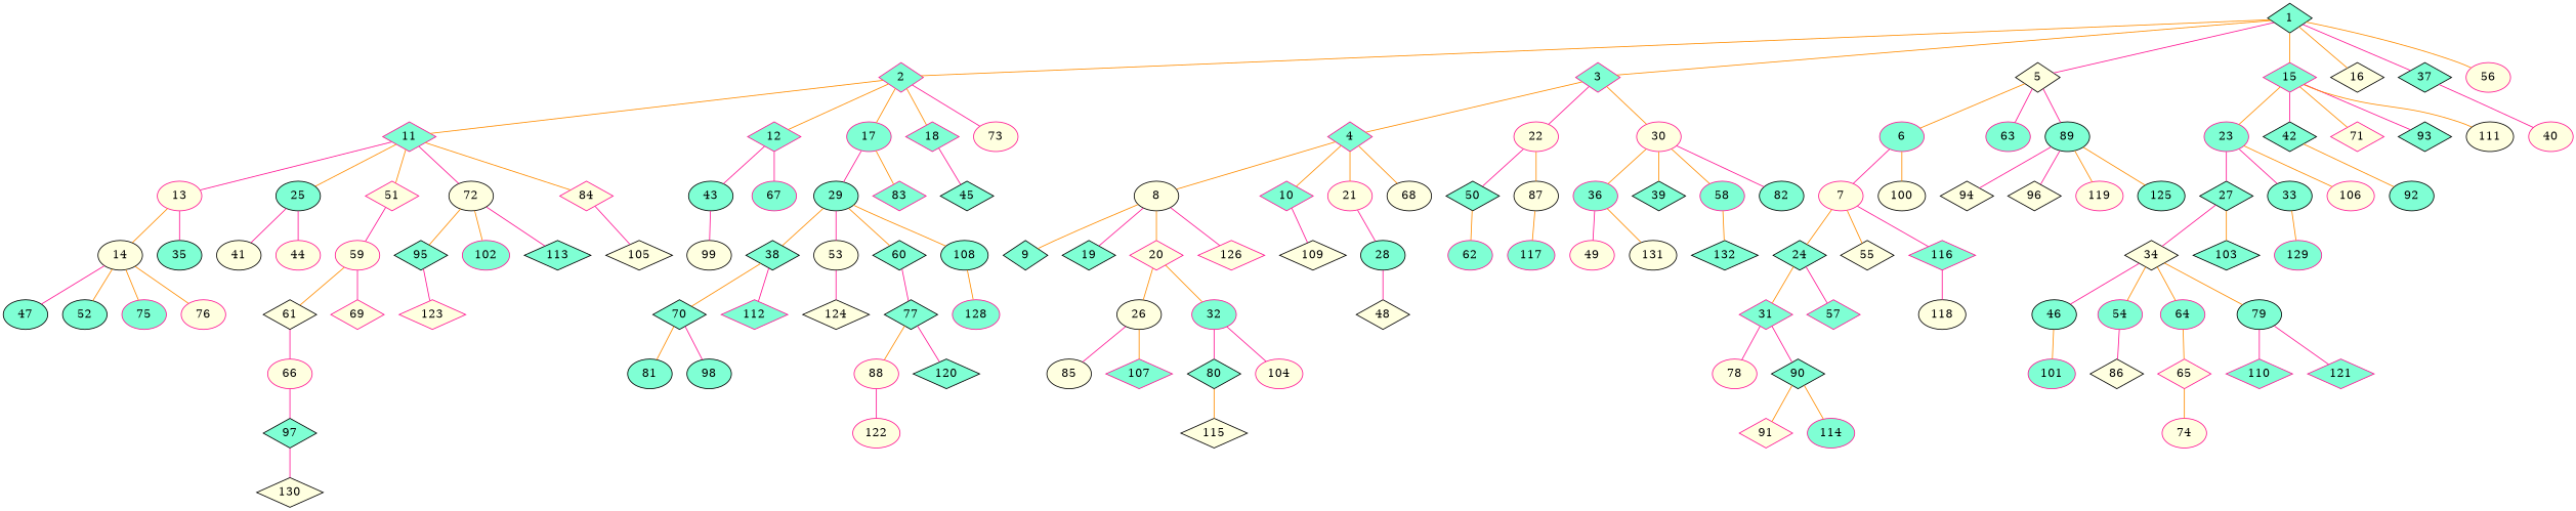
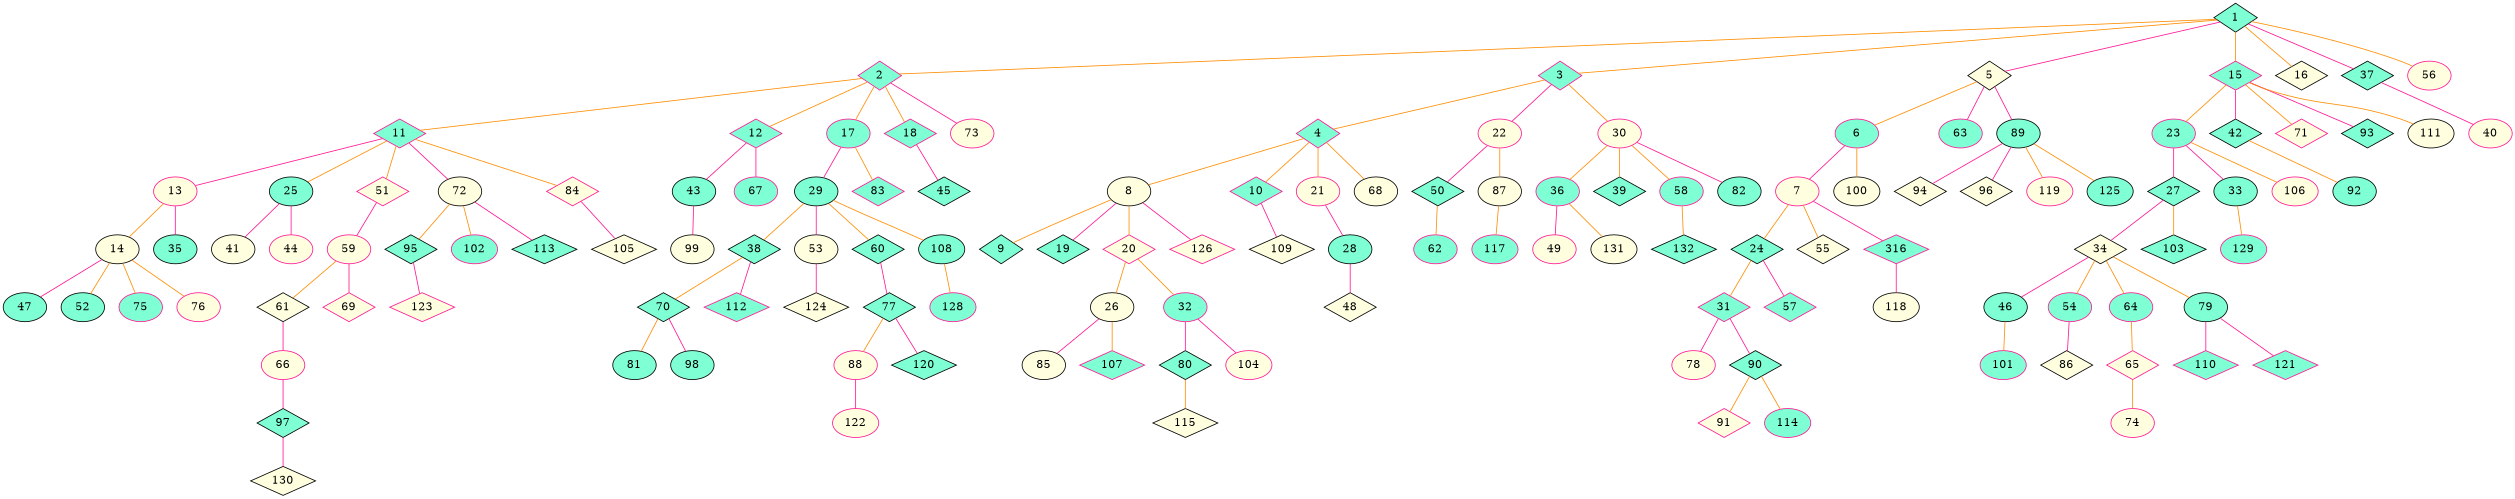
  graph {
    node [color=black fillcolor=aquamarine shape=ellipse style=filled]
    edge [color=darkorange]
    1 [shape=diamond]
    2 [color=deeppink shape=diamond]
    3 [color=deeppink shape=diamond]
    5 [fillcolor=lightyellow shape=diamond]
    15 [color=deeppink shape=diamond]
    16 [fillcolor=lightyellow shape=diamond]
    37 [shape=diamond]
    56 [color=deeppink fillcolor=lightyellow]
    11 [color=deeppink shape=diamond]
    12 [color=deeppink shape=diamond]
    17 [color=deeppink]
    18 [color=deeppink shape=diamond]
    73 [color=deeppink fillcolor=lightyellow]
    4 [color=deeppink shape=diamond]
    22 [color=deeppink fillcolor=lightyellow]
    30 [color=deeppink fillcolor=lightyellow]
    6 [color=deeppink]
    63 [color=deeppink]
    89
    23 [color=deeppink]
    42 [shape=diamond]
    71 [color=deeppink fillcolor=lightyellow shape=diamond]
    93 [shape=diamond]
    111 [fillcolor=lightyellow]
    40 [color=deeppink fillcolor=lightyellow]
    13 [color=deeppink fillcolor=lightyellow]
    25
    51 [color=deeppink fillcolor=lightyellow shape=diamond]
    72 [fillcolor=lightyellow]
    84 [color=deeppink fillcolor=lightyellow shape=diamond]
    43
    67 [color=deeppink]
    29
    83 [color=deeppink shape=diamond]
    45 [shape=diamond]
    8 [fillcolor=lightyellow]
    10 [color=deeppink shape=diamond]
    21 [color=deeppink fillcolor=lightyellow]
    68 [fillcolor=lightyellow]
    50 [shape=diamond]
    87 [fillcolor=lightyellow]
    36 [color=deeppink]
    39 [shape=diamond]
    58 [color=deeppink]
    82
    9 [shape=diamond]
    19 [shape=diamond]
    20 [color=deeppink fillcolor=lightyellow shape=diamond]
    126 [color=deeppink fillcolor=lightyellow shape=diamond]
    109 [fillcolor=lightyellow shape=diamond]
    28
    7 [color=deeppink fillcolor=lightyellow]
    100 [fillcolor=lightyellow]
    94 [fillcolor=lightyellow shape=diamond]
    96 [fillcolor=lightyellow shape=diamond]
    119 [color=deeppink fillcolor=lightyellow]
    125
    24 [shape=diamond]
    55 [fillcolor=lightyellow shape=diamond]
-   116 [color=deeppink shape=diamond]
+   116 [color=deeppink shape=diamond label=316]
    31 [color=deeppink shape=diamond]
    57 [color=deeppink shape=diamond]
    118 [fillcolor=lightyellow]
    26 [fillcolor=lightyellow]
    32 [color=deeppink]
    14 [fillcolor=lightyellow]
    35
    41 [fillcolor=lightyellow]
    44 [color=deeppink fillcolor=lightyellow]
    59 [color=deeppink fillcolor=lightyellow]
    95 [shape=diamond]
    102 [color=deeppink]
    113 [shape=diamond]
    105 [fillcolor=lightyellow shape=diamond]
    99 [fillcolor=lightyellow]
    47
    52
    75 [color=deeppink]
    76 [color=deeppink fillcolor=lightyellow]
    27 [shape=diamond]
    33
    106 [color=deeppink fillcolor=lightyellow]
    92
    38 [shape=diamond]
    53 [fillcolor=lightyellow]
    60 [shape=diamond]
    108
    85 [fillcolor=lightyellow]
    107 [color=deeppink shape=diamond]
    80 [shape=diamond]
    104 [color=deeppink fillcolor=lightyellow]
    48 [fillcolor=lightyellow shape=diamond]
    62 [color=deeppink]
    117 [color=deeppink]
    34 [fillcolor=lightyellow shape=diamond]
    103 [shape=diamond]
    129 [color=deeppink]
    78 [color=deeppink fillcolor=lightyellow]
    90 [shape=diamond]
    46
    54 [color=deeppink]
    64 [color=deeppink]
    79
    70 [shape=diamond]
    112 [color=deeppink shape=diamond]
    124 [fillcolor=lightyellow shape=diamond]
    77 [shape=diamond]
    128 [color=deeppink]
    49 [color=deeppink fillcolor=lightyellow]
    131 [fillcolor=lightyellow]
    132 [shape=diamond]
    91 [color=deeppink fillcolor=lightyellow shape=diamond]
    114 [color=deeppink]
    115 [fillcolor=lightyellow shape=diamond]
    101 [color=deeppink]
    86 [fillcolor=lightyellow shape=diamond]
    65 [color=deeppink fillcolor=lightyellow shape=diamond]
    110 [color=deeppink shape=diamond]
    121 [color=deeppink shape=diamond]
    81
    98
    61 [fillcolor=lightyellow shape=diamond]
    69 [color=deeppink fillcolor=lightyellow shape=diamond]
    66 [color=deeppink fillcolor=lightyellow]
    88 [color=deeppink fillcolor=lightyellow]
    120 [shape=diamond]
    97 [shape=diamond]
    74 [color=deeppink fillcolor=lightyellow]
    130 [fillcolor=lightyellow shape=diamond]
    123 [color=deeppink fillcolor=lightyellow shape=diamond]
    122 [color=deeppink fillcolor=lightyellow]
    1 -- 2
    1 -- 3
    1 -- 5 [color=deeppink]
    1 -- 15
    1 -- 16
    1 -- 37 [color=deeppink]
    1 -- 56
    2 -- 11
    2 -- 12
    2 -- 17
    2 -- 18
    2 -- 73 [color=deeppink]
    3 -- 4
    3 -- 22 [color=deeppink]
    3 -- 30
    5 -- 6
    5 -- 63 [color=deeppink]
    5 -- 89 [color=deeppink]
    15 -- 23
    15 -- 42 [color=deeppink]
    15 -- 71
    15 -- 93 [color=deeppink]
    15 -- 111
    37 -- 40 [color=deeppink]
    11 -- 13 [color=deeppink]
    11 -- 25
    11 -- 51
    11 -- 72 [color=deeppink]
    11 -- 84
    12 -- 43 [color=deeppink]
    12 -- 67 [color=deeppink]
    17 -- 29 [color=deeppink]
    17 -- 83
    18 -- 45 [color=deeppink]
    4 -- 8
    4 -- 10
    4 -- 21
    4 -- 68
    22 -- 50 [color=deeppink]
    22 -- 87
    30 -- 36
    30 -- 39
    30 -- 58
    30 -- 82 [color=deeppink]
    6 -- 7 [color=deeppink]
    6 -- 100
    89 -- 94 [color=deeppink]
    89 -- 96 [color=deeppink]
    89 -- 119
    89 -- 125
    23 -- 27 [color=deeppink]
    23 -- 33 [color=deeppink]
    23 -- 106
    42 -- 92
    13 -- 14
    13 -- 35 [color=deeppink]
    25 -- 41 [color=deeppink]
    25 -- 44 [color=deeppink]
    51 -- 59 [color=deeppink]
    72 -- 95
    72 -- 102
    72 -- 113 [color=deeppink]
    84 -- 105 [color=deeppink]
    43 -- 99 [color=deeppink]
    29 -- 38
    29 -- 53 [color=deeppink]
    29 -- 60
    29 -- 108
    8 -- 9
    8 -- 19 [color=deeppink]
    8 -- 20
    8 -- 126 [color=deeppink]
    10 -- 109 [color=deeppink]
    21 -- 28 [color=deeppink]
    50 -- 62
    87 -- 117
    36 -- 49 [color=deeppink]
    36 -- 131
    58 -- 132
    20 -- 26
    20 -- 32
    28 -- 48 [color=deeppink]
    7 -- 24
    7 -- 55
    7 -- 116 [color=deeppink]
    24 -- 31
    24 -- 57 [color=deeppink]
    116 -- 118 [color=deeppink]
    31 -- 78 [color=deeppink]
    31 -- 90 [color=deeppink]
    26 -- 85 [color=deeppink]
    26 -- 107
    32 -- 80 [color=deeppink]
    32 -- 104 [color=deeppink]
    14 -- 47 [color=deeppink]
    14 -- 52
    14 -- 75
    14 -- 76
    59 -- 61
    59 -- 69 [color=deeppink]
    95 -- 123 [color=deeppink]
    27 -- 34 [color=deeppink]
    27 -- 103
    33 -- 129
    38 -- 70
    38 -- 112 [color=deeppink]
    53 -- 124 [color=deeppink]
    60 -- 77 [color=deeppink]
    108 -- 128
    80 -- 115
    34 -- 46 [color=deeppink]
    34 -- 54
    34 -- 64
    34 -- 79
    90 -- 91
    90 -- 114
    46 -- 101
    54 -- 86 [color=deeppink]
    64 -- 65
    79 -- 110 [color=deeppink]
    79 -- 121 [color=deeppink]
    70 -- 81
    70 -- 98 [color=deeppink]
    77 -- 88
    77 -- 120 [color=deeppink]
    65 -- 74
    61 -- 66 [color=deeppink]
    66 -- 97 [color=deeppink]
    88 -- 122 [color=deeppink]
    97 -- 130 [color=deeppink]
  }
